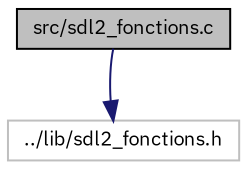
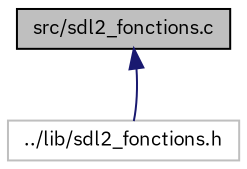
  digraph {
    fontname="IBM Plex Sans"
    node [fontname="IBM Plex Sans" fontsize=10 shape=record style=filled]
    n1 [color=black fillcolor=grey75 fontcolor=black height=0.2 label="src/sdl2_fonctions.c" width=0.4]
    n2 [color=grey75 fillcolor=white height=0.2 label="../lib/sdl2_fonctions.h" width=0.4]
-   n1 -> n2 [color=midnightblue fontname="IBM Plex Sans" fontsize=10 labelfontname=Helvetica labelfontsize=10 style=solid]
+   n2 -> n1 [color=midnightblue fontname="IBM Plex Sans" fontsize=10 labelfontname=Helvetica labelfontsize=10 style=solid]
  }
